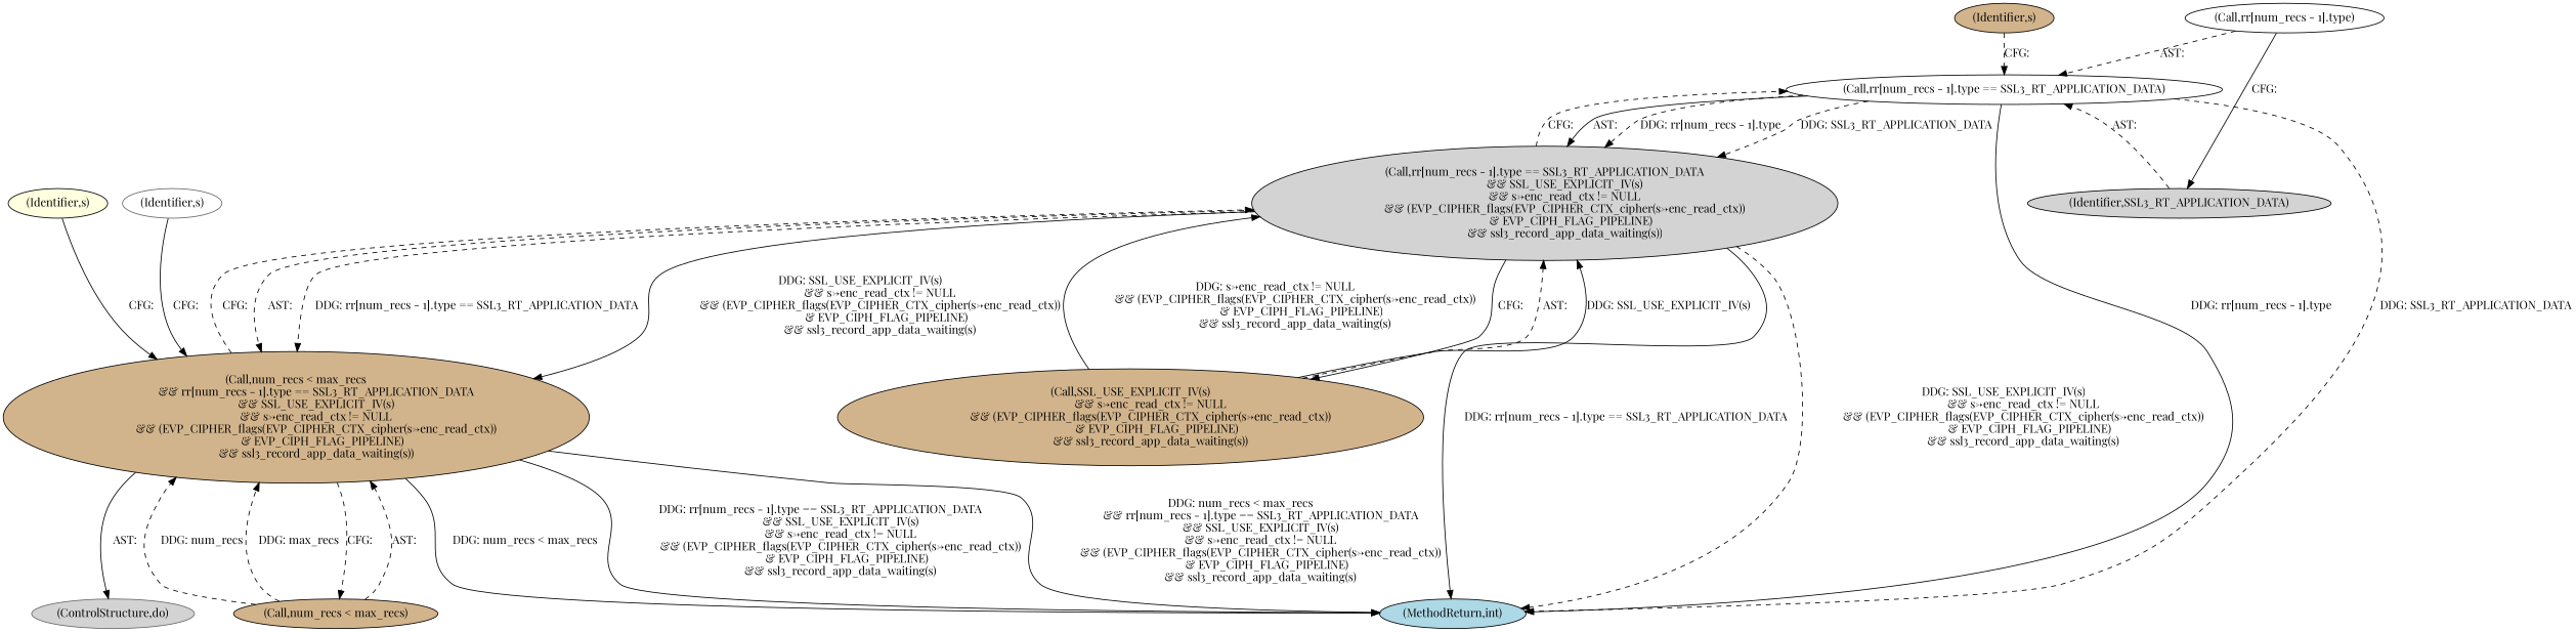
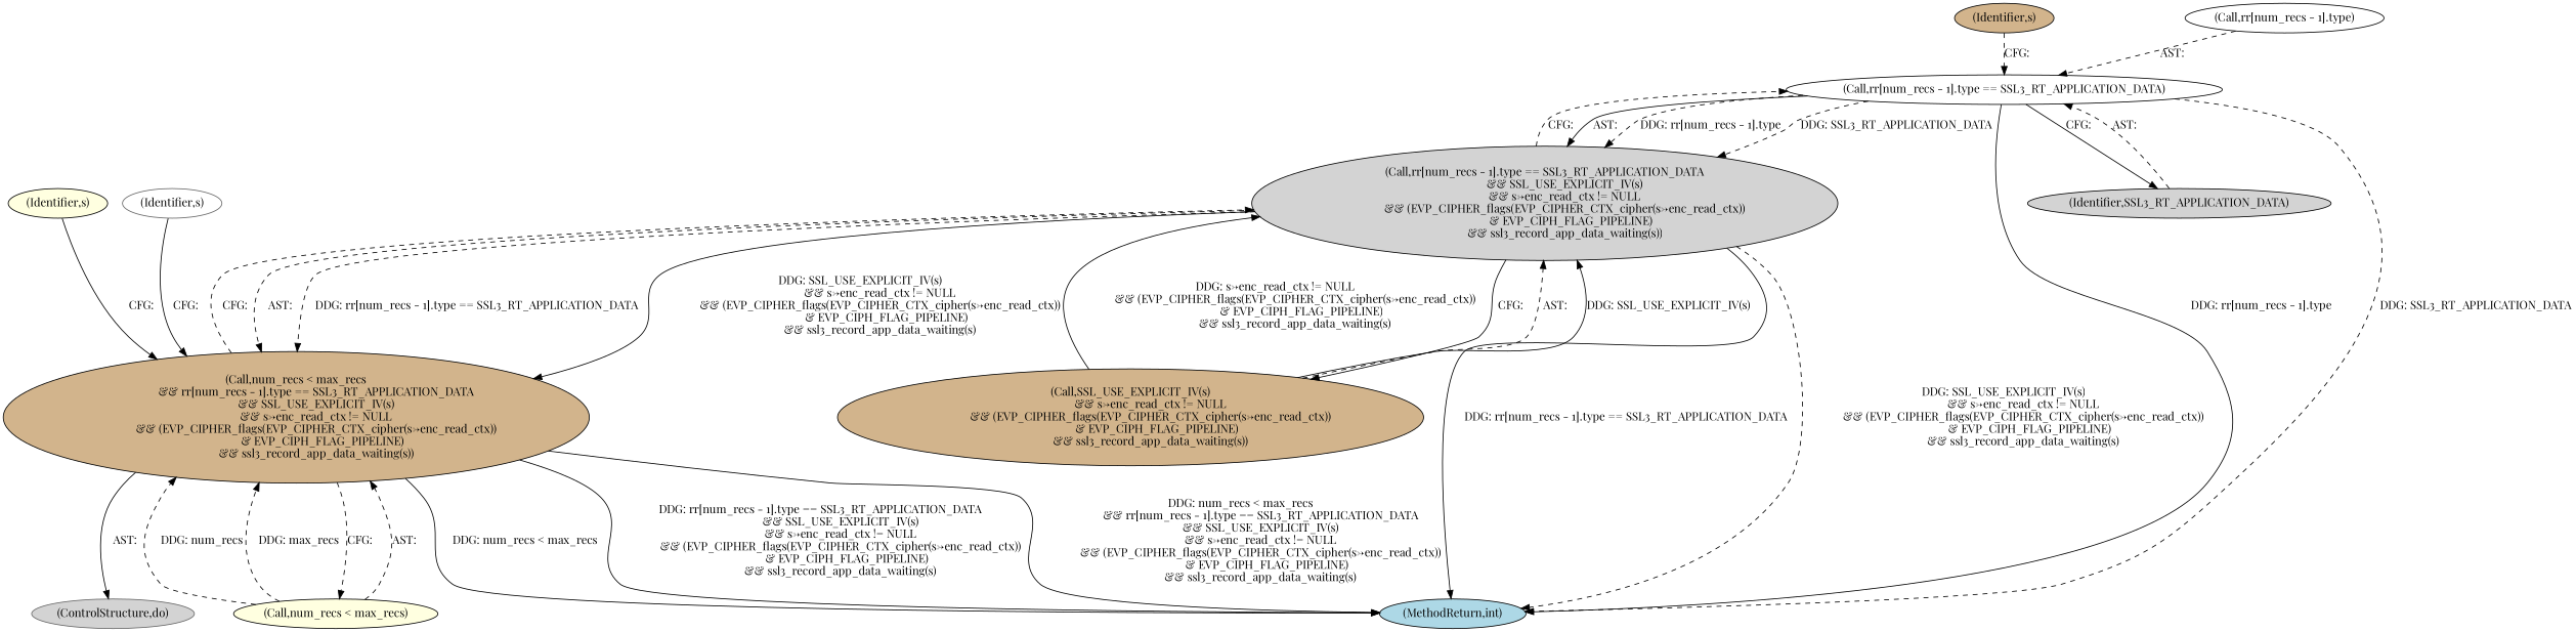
  digraph {
    fontname="Playfair Display"
    node [color=black fillcolor=white fontname="Playfair Display" style=filled]
    edge [fontname="Playfair Display" style=dashed]
    n1 [label="(Call,rr[num_recs - 1].type == SSL3_RT_APPLICATION_DATA)"]
    n2 [fillcolor=lightgrey label="(Call,rr[num_recs - 1].type == SSL3_RT_APPLICATION_DATA\n             && SSL_USE_EXPLICIT_IV(s)\n             && s->enc_read_ctx != NULL\n             && (EVP_CIPHER_flags(EVP_CIPHER_CTX_cipher(s->enc_read_ctx))\n                 & EVP_CIPH_FLAG_PIPELINE)\n             && ssl3_record_app_data_waiting(s))"]
    n3 [fillcolor=lightgrey label="(Identifier,SSL3_RT_APPLICATION_DATA)"]
    n4 [fillcolor=lightblue label="(MethodReturn,int)"]
    n5 [fillcolor=tan label="(Call,num_recs < max_recs\n             && rr[num_recs - 1].type == SSL3_RT_APPLICATION_DATA\n             && SSL_USE_EXPLICIT_IV(s)\n             && s->enc_read_ctx != NULL\n             && (EVP_CIPHER_flags(EVP_CIPHER_CTX_cipher(s->enc_read_ctx))\n                 & EVP_CIPH_FLAG_PIPELINE)\n             && ssl3_record_app_data_waiting(s))"]
    n6 [fillcolor=tan label="(Call,SSL_USE_EXPLICIT_IV(s)\n             && s->enc_read_ctx != NULL\n             && (EVP_CIPHER_flags(EVP_CIPHER_CTX_cipher(s->enc_read_ctx))\n                 & EVP_CIPH_FLAG_PIPELINE)\n             && ssl3_record_app_data_waiting(s))"]
    n7 [color=gray40 fillcolor=lightgrey label="(ControlStructure,do)"]
-   n8 [fillcolor=tan label="(Call,num_recs < max_recs)"]
+   n8 [fillcolor=lightyellow label="(Call,num_recs < max_recs)"]
    n9 [label="(Call,rr[num_recs - 1].type)"]
    n10 [fillcolor=lightyellow label="(Identifier,s)"]
    n11 [fillcolor=tan label="(Identifier,s)"]
    n12 [color=gray40 label="(Identifier,s)"]
    n1 -> n2 [label="AST: " style=solid]
    n1 -> n2 [label="DDG: rr[num_recs - 1].type"]
    n1 -> n2 [label="DDG: SSL3_RT_APPLICATION_DATA"]
-   n9 -> n3 [label="CFG: " style=solid]
+   n1 -> n3 [label="CFG: " style=solid]
    n1 -> n4 [label="DDG: rr[num_recs - 1].type" style=solid]
    n1 -> n4 [label="DDG: SSL3_RT_APPLICATION_DATA"]
    n2 -> n1 [label="CFG: "]
    n2 -> n4 [label="DDG: rr[num_recs - 1].type == SSL3_RT_APPLICATION_DATA" style=solid]
    n2 -> n4 [label="DDG: SSL_USE_EXPLICIT_IV(s)\n             && s->enc_read_ctx != NULL\n             && (EVP_CIPHER_flags(EVP_CIPHER_CTX_cipher(s->enc_read_ctx))\n                 & EVP_CIPH_FLAG_PIPELINE)\n             && ssl3_record_app_data_waiting(s)"]
    n2 -> n5 [label="AST: "]
    n2 -> n5 [label="DDG: rr[num_recs - 1].type == SSL3_RT_APPLICATION_DATA"]
    n2 -> n5 [label="DDG: SSL_USE_EXPLICIT_IV(s)\n             && s->enc_read_ctx != NULL\n             && (EVP_CIPHER_flags(EVP_CIPHER_CTX_cipher(s->enc_read_ctx))\n                 & EVP_CIPH_FLAG_PIPELINE)\n             && ssl3_record_app_data_waiting(s)" style=solid]
    n2 -> n6 [label="CFG: " style=solid]
    n3 -> n1 [label="AST: "]
    n5 -> n2 [label="CFG: "]
    n5 -> n4 [label="DDG: rr[num_recs - 1].type == SSL3_RT_APPLICATION_DATA\n             && SSL_USE_EXPLICIT_IV(s)\n             && s->enc_read_ctx != NULL\n             && (EVP_CIPHER_flags(EVP_CIPHER_CTX_cipher(s->enc_read_ctx))\n                 & EVP_CIPH_FLAG_PIPELINE)\n             && ssl3_record_app_data_waiting(s)" style=solid]
    n5 -> n4 [label="DDG: num_recs < max_recs\n             && rr[num_recs - 1].type == SSL3_RT_APPLICATION_DATA\n             && SSL_USE_EXPLICIT_IV(s)\n             && s->enc_read_ctx != NULL\n             && (EVP_CIPHER_flags(EVP_CIPHER_CTX_cipher(s->enc_read_ctx))\n                 & EVP_CIPH_FLAG_PIPELINE)\n             && ssl3_record_app_data_waiting(s)" style=solid]
    n5 -> n4 [label="DDG: num_recs < max_recs" style=solid]
    n5 -> n7 [label="AST: " style=solid]
    n5 -> n8 [label="CFG: "]
    n6 -> n2 [label="AST: "]
    n6 -> n2 [label="DDG: SSL_USE_EXPLICIT_IV(s)" style=solid]
    n6 -> n2 [label="DDG: s->enc_read_ctx != NULL\n             && (EVP_CIPHER_flags(EVP_CIPHER_CTX_cipher(s->enc_read_ctx))\n                 & EVP_CIPH_FLAG_PIPELINE)\n             && ssl3_record_app_data_waiting(s)" style=solid]
    n8 -> n5 [label="AST: "]
    n8 -> n5 [label="DDG: num_recs"]
    n8 -> n5 [label="DDG: max_recs"]
    n9 -> n1 [label="AST: "]
    n10 -> n5 [label="CFG: " style=solid]
    n11 -> n1 [label="CFG: "]
    n12 -> n5 [label="CFG: " style=solid]
  }
